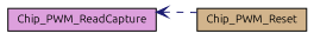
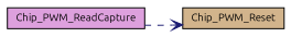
  digraph {
    rankdir=LR
    fontname=Ubuntu
    node [color=black fontname=Ubuntu fontsize=10 shape=record style=filled]
    n1 [fillcolor=plum fontcolor=black height=0.2 label=Chip_PWM_ReadCapture width=0.4]
    n2 [fillcolor=tan height=0.2 label=Chip_PWM_Reset width=0.4]
-   n2 -> n1 [color=midnightblue fontname=Ubuntu fontsize=10 labelfontname=FreeSans labelfontsize=10 style=dashed arrowhead=vee]
+   n1 -> n2 [color=midnightblue fontname=Ubuntu fontsize=10 labelfontname=FreeSans labelfontsize=10 style=dashed arrowhead=vee]
  }
